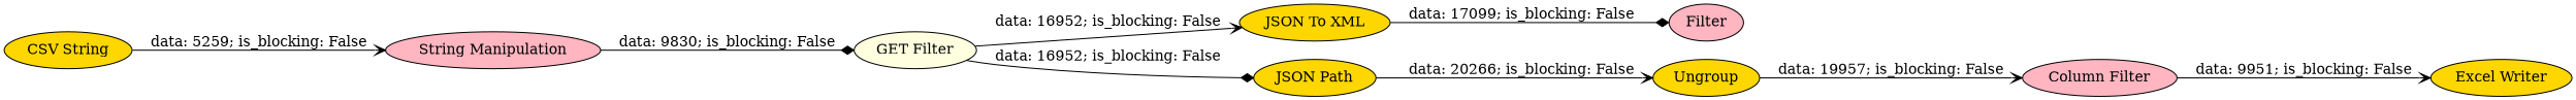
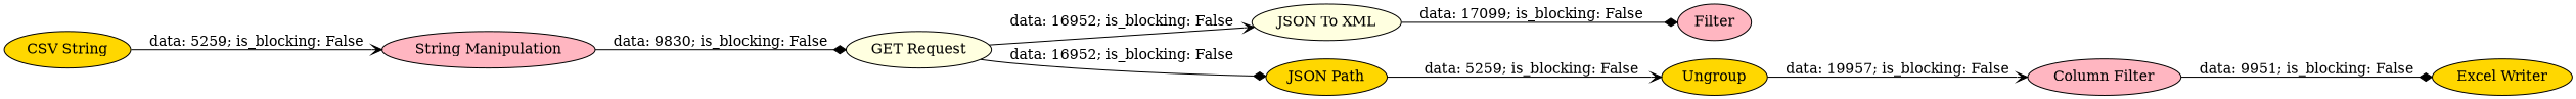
  digraph {
    rankdir=LR
    node [fillcolor=gold style=filled]
    edge [arrowhead=vee]
-   n1 [label="JSON To XML"]
+   n1 [fillcolor=lightyellow label="JSON To XML"]
    n2 [fillcolor=lightpink label=Filter]
    n3 [label="CSV String"]
    n4 [fillcolor=lightpink label="String Manipulation"]
-   n5 [fillcolor=lightyellow label="GET Filter"]
+   n5 [fillcolor=lightyellow label="GET Request"]
    n6 [label="JSON Path"]
    n7 [label=Ungroup]
    n8 [fillcolor=lightpink label="Column Filter"]
    n9 [label="Excel Writer"]
    n1 -> n2 [arrowhead=diamond label="data: 17099; is_blocking: False"]
    n3 -> n4 [label="data: 5259; is_blocking: False"]
    n4 -> n5 [arrowhead=diamond label="data: 9830; is_blocking: False"]
    n5 -> n1 [label="data: 16952; is_blocking: False"]
    n5 -> n6 [arrowhead=diamond label="data: 16952; is_blocking: False"]
-   n6 -> n7 [label="data: 20266; is_blocking: False"]
+   n6 -> n7 [label="data: 5259; is_blocking: False"]
    n7 -> n8 [label="data: 19957; is_blocking: False"]
-   n8 -> n9 [label="data: 9951; is_blocking: False"]
+   n8 -> n9 [arrowhead=diamond label="data: 9951; is_blocking: False"]
  }
